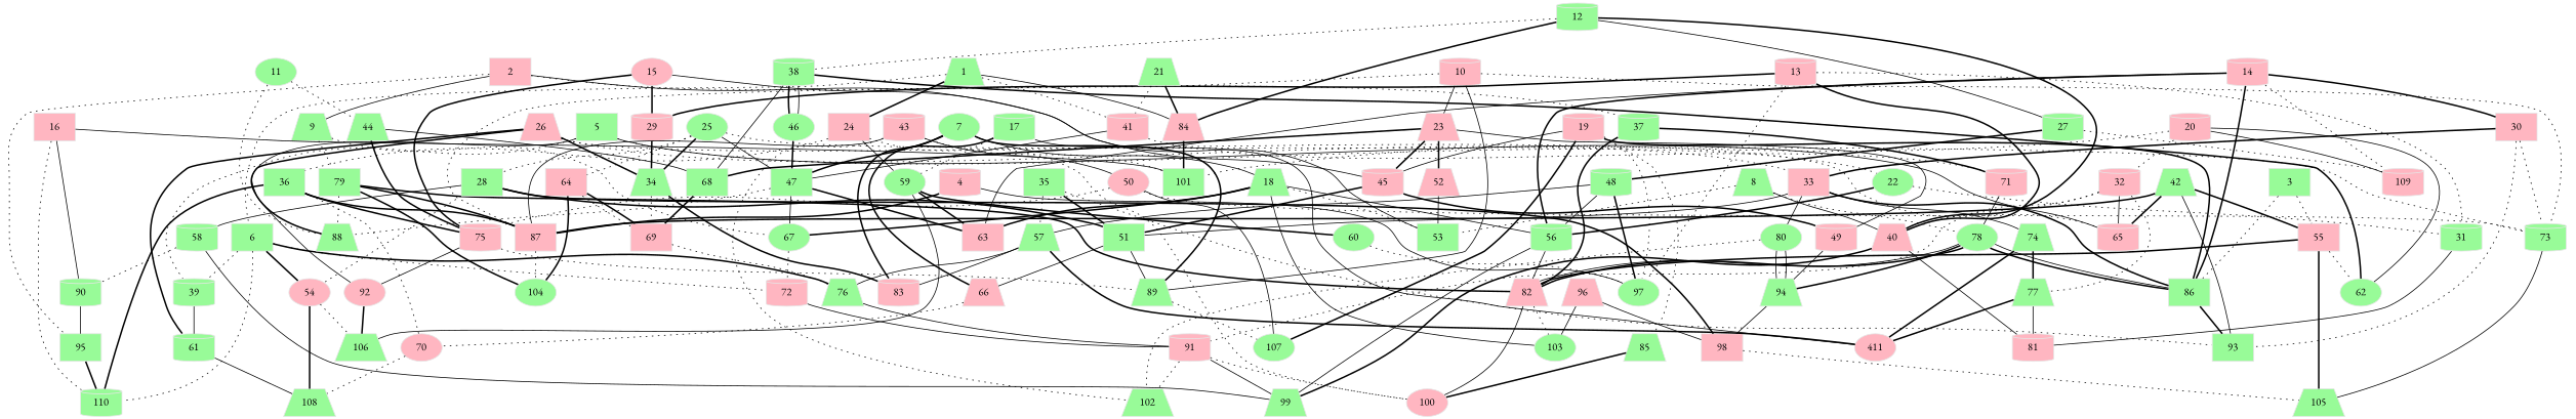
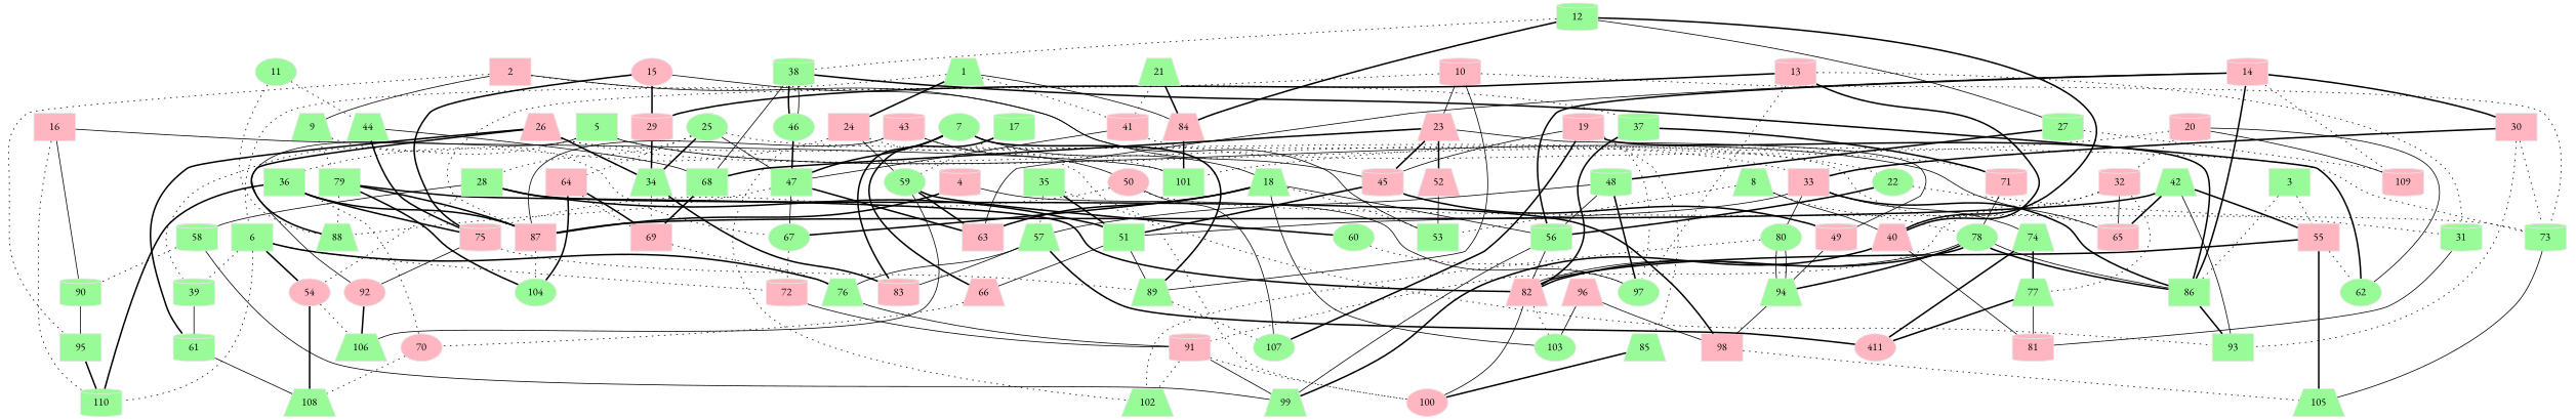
  graph {
    fontname="EB Garamond"
    node [color=gray90 fillcolor=palegreen fontname="EB Garamond" shape=cylinder style=filled]
    edge [fontname="EB Garamond" style=bold]
    1 [shape=trapezium]
    6 [shape=box]
    24 [fillcolor=lightpink shape=box]
    41 [fillcolor=lightpink]
    84 [fillcolor=lightpink shape=trapezium]
    39
    54 [fillcolor=lightpink shape=ellipse]
    72 [fillcolor=lightpink]
    76 [shape=trapezium]
    110
    59 [shape=ellipse]
    36 [shape=box]
    100 [fillcolor=lightpink shape=ellipse]
    47 [shape=box]
    71 [fillcolor=lightpink]
    101 [shape=box]
    2 [fillcolor=lightpink shape=box]
    9 [shape=trapezium]
    37
    45 [fillcolor=lightpink]
    95 [shape=box]
    67 [shape=ellipse]
    79 [shape=box]
    82 [fillcolor=lightpink shape=trapezium]
    49 [fillcolor=lightpink]
    51 [shape=box]
    3 [shape=box]
    55 [fillcolor=lightpink shape=box]
    86 [shape=box]
    62 [shape=ellipse]
    105 [shape=trapezium]
    93 [shape=box]
    4 [fillcolor=lightpink]
    87 [fillcolor=lightpink shape=box]
    97 [shape=ellipse]
    104 [shape=ellipse]
    5 [shape=box]
    22 [shape=ellipse]
    65 [fillcolor=lightpink]
    92 [fillcolor=lightpink shape=ellipse]
    31
    56
    61
    106 [shape=trapezium]
    108 [shape=trapezium]
    91 [fillcolor=lightpink]
    7 [shape=ellipse]
    18 [shape=trapezium]
    83 [fillcolor=lightpink]
    89 [shape=trapezium]
    53 [shape=box]
    63 [fillcolor=lightpink shape=box]
    103 [shape=ellipse]
    88 [shape=trapezium]
    107 [shape=ellipse]
    8 [shape=trapezium]
    40 [fillcolor=lightpink shape=trapezium]
    78 [shape=ellipse]
    81 [fillcolor=lightpink]
    99 [shape=trapezium]
    94 [shape=trapezium]
    10 [fillcolor=lightpink]
    23 [fillcolor=lightpink shape=trapezium]
    73
    52 [fillcolor=lightpink shape=trapezium]
    68 [shape=box]
    11 [shape=ellipse]
    44 [shape=trapezium]
    75 [fillcolor=lightpink]
    12
    27
    38
    109 [fillcolor=lightpink]
    48
    46 [shape=ellipse]
    13 [fillcolor=lightpink]
    29 [fillcolor=lightpink]
    34 [shape=trapezium]
    14 [fillcolor=lightpink]
    30 [fillcolor=lightpink shape=box]
    33 [fillcolor=lightpink shape=box]
    15 [fillcolor=lightpink shape=ellipse]
    16 [fillcolor=lightpink shape=box]
    90
    17
    66 [fillcolor=lightpink shape=trapezium]
    n87 [fillcolor=lightpink label=411 shape=ellipse]
    60 [shape=ellipse]
    70 [fillcolor=lightpink shape=ellipse]
    19 [fillcolor=lightpink]
    85 [shape=trapezium]
    20 [fillcolor=lightpink]
    32 [fillcolor=lightpink]
    77 [shape=trapezium]
    21 [shape=trapezium]
    69 [fillcolor=lightpink shape=box]
    25 [shape=ellipse]
    28 [shape=box]
    64 [fillcolor=lightpink shape=box]
    58
    98 [fillcolor=lightpink shape=box]
    26 [fillcolor=lightpink shape=trapezium]
    74 [shape=trapezium]
    80 [shape=ellipse]
    57 [shape=trapezium]
    102 [shape=trapezium]
    35 [shape=box]
    42 [shape=trapezium]
    43 [fillcolor=lightpink]
    50 [fillcolor=lightpink shape=ellipse]
    96 [fillcolor=lightpink shape=trapezium]
    1 -- 6 [style=dotted]
    1 -- 24
    1 -- 41 [style=dotted]
    1 -- 84 [style=solid]
    6 -- 39 [style=dotted]
    6 -- 54
    6 -- 72 [style=dotted]
    6 -- 76
    6 -- 110 [style=dotted]
    24 -- 59 [style=solid]
    24 -- 36 [style=dotted]
    24 -- 100 [style=dotted]
    41 -- 47 [style=solid]
    41 -- 71 [style=dotted]
    84 -- 101
    39 -- 61 [style=solid]
    54 -- 106 [style=dotted]
    54 -- 108
    72 -- 91 [style=solid]
    76 -- 91 [style=solid]
    59 -- 106 [style=solid]
    59 -- 63
    59 -- 60
    36 -- 110
    36 -- 87
    36 -- 75
    36 -- 70 [style=dotted]
    47 -- 67 [style=solid]
    47 -- 63
    47 -- 88 [style=dotted]
    71 -- 78 [style=solid]
    2 -- 9 [style=solid]
    2 -- 37 [style=dotted]
    2 -- 45 [style=solid]
    2 -- 95 [style=dotted]
    9 -- 67 [style=dotted]
    9 -- 79 [style=dotted]
    37 -- 71
    37 -- 82
    45 -- 49
    45 -- 51
    95 -- 110
    67 -- 72 [style=dotted]
    79 -- 82
    79 -- 87
    79 -- 104
    79 -- 88 [style=dotted]
    82 -- 100 [style=solid]
    82 -- 103 [style=dotted]
    49 -- 94 [style=solid]
    51 -- 89 [style=solid]
    51 -- 66 [style=solid]
    3 -- 55 [style=dotted]
    3 -- 86 [style=dotted]
    55 -- 82
    55 -- 62 [style=dotted]
    55 -- 105
    86 -- 93
    4 -- 87
    4 -- 97 [style=solid]
    87 -- 104 [style=dotted]
    5 -- 39 [style=dotted]
    5 -- 22 [style=dotted]
    5 -- 65 [style=solid]
    5 -- 92 [style=solid]
    22 -- 31 [style=dotted]
    22 -- 56
    92 -- 106
    31 -- 81 [style=solid]
    56 -- 82 [style=solid]
    56 -- 99 [style=solid]
    61 -- 108 [style=solid]
    91 -- 100 [style=dotted]
    91 -- 99 [style=solid]
    91 -- 102 [style=dotted]
    7 -- 47
    7 -- 18 [style=solid]
    7 -- 83
    7 -- 89
    18 -- 67
    18 -- 56 [style=solid]
    18 -- 53 [style=dotted]
    18 -- 63
    18 -- 103 [style=solid]
    89 -- 107 [style=dotted]
    8 -- 53 [style=dotted]
    8 -- 40 [style=solid]
    8 -- 78 [style=dotted]
    40 -- 81 [style=solid]
    40 -- 99
    78 -- 82 [style=solid]
    78 -- 82
    78 -- 86
    78 -- 86 [style=solid]
    78 -- 94
    94 -- 98 [style=solid]
    10 -- 87 [style=dotted]
    10 -- 89 [style=solid]
    10 -- 23 [style=solid]
    10 -- 73 [style=dotted]
    23 -- 45
    23 -- 49 [style=solid]
    23 -- 52
    23 -- 68
    73 -- 105 [style=solid]
    52 -- 53 [style=solid]
    68 -- 69
    11 -- 88 [style=dotted]
    11 -- 44 [style=dotted]
    44 -- 68 [style=solid]
    44 -- 75
    75 -- 92 [style=solid]
    75 -- 89 [style=dotted]
    12 -- 84
    12 -- 40
    12 -- 27 [style=solid]
    12 -- 38 [style=dotted]
    27 -- 109 [style=dotted]
    27 -- 48
    38 -- 62
    38 -- 68 [style=solid]
    38 -- 46
    38 -- 46 [style=solid]
    48 -- 97
    48 -- 56 [style=solid]
    48 -- 57 [style=solid]
    46 -- 47
    13 -- 97 [style=dotted]
    13 -- 31 [style=dotted]
    13 -- 40
    13 -- 29
    29 -- 34
    34 -- 83
    34 -- 69 [style=dotted]
    14 -- 86
    14 -- 56
    14 -- 63 [style=solid]
    14 -- 109 [style=dotted]
    14 -- 30
    30 -- 93 [style=dotted]
    30 -- 73 [style=dotted]
    30 -- 33
    33 -- 51 [style=solid]
    33 -- 86
    33 -- 74 [style=solid]
    33 -- 80 [style=solid]
    15 -- 53 [style=solid]
    15 -- 75
    15 -- 29
    16 -- 110 [style=dotted]
    16 -- 101 [style=solid]
    16 -- 90 [style=solid]
    90 -- 95 [style=solid]
    17 -- 59 [style=dotted]
    17 -- 66
-   17 -- n87 [style=solid]
    66 -- 70 [style=dotted]
    60 -- 97 [style=dotted]
    70 -- 108 [style=dotted]
    19 -- 45 [style=solid]
    19 -- 86
    19 -- 97 [style=dotted]
    19 -- 107
    19 -- 85 [style=dotted]
    85 -- 100
    20 -- 101 [style=dotted]
    20 -- 62 [style=solid]
    20 -- 109 [style=solid]
    20 -- 32 [style=dotted]
    32 -- 65 [style=solid]
    32 -- 91 [style=dotted]
    32 -- 40 [style=dotted]
    32 -- 77 [style=dotted]
    77 -- 81 [style=solid]
    77 -- n87
    21 -- 41 [style=dotted]
    21 -- 84
    69 -- 76 [style=dotted]
    25 -- 47 [style=solid]
    25 -- 73 [style=dotted]
    25 -- 34
    25 -- 28 [style=dotted]
    25 -- 64 [style=dotted]
    28 -- 54 [style=dotted]
    28 -- 51
    28 -- 58 [style=solid]
    28 -- 98
    64 -- 104
    64 -- 69 [style=dotted]
    64 -- 69
    58 -- 99 [style=solid]
    58 -- 90 [style=dotted]
    98 -- 105 [style=dotted]
    26 -- 65 [style=dotted]
    26 -- 61
    26 -- 88
    26 -- 34
    26 -- 33 [style=dotted]
    74 -- n87
    74 -- 77
    80 -- 94 [style=solid]
    80 -- 94 [style=solid]
    80 -- 102 [style=dotted]
    57 -- 76 [style=solid]
    57 -- 83 [style=solid]
    57 -- n87
    35 -- 51
    35 -- 93 [style=dotted]
    35 -- 57 [style=dotted]
    42 -- 55
    42 -- 93 [style=solid]
    42 -- 87
    42 -- 65
    43 -- 101 [style=dotted]
    43 -- 87 [style=solid]
    43 -- 102 [style=dotted]
    43 -- 50 [style=solid]
    50 -- 107 [style=solid]
    50 -- 73 [style=dotted]
    50 -- 75 [style=dotted]
    96 -- 103 [style=solid]
    96 -- 98 [style=solid]
  }
